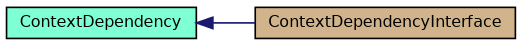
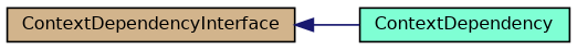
  digraph {
    rankdir=LR
    node [color=black fontname=Helvetica fontsize=10 shape=record style=filled]
    n1 [fillcolor=aquamarine fontcolor=black height=0.2 label=ContextDependency width=0.4]
    n2 [fillcolor=tan height=0.2 label=ContextDependencyInterface width=0.4]
-   n1 -> n2 [color=midnightblue dir=back fontname=Helvetica fontsize=10 labelfontname=Helvetica labelfontsize=10 style=solid]
+   n2 -> n1 [color=midnightblue dir=back fontname=Helvetica fontsize=10 labelfontname=Helvetica labelfontsize=10 style=solid]
  }
